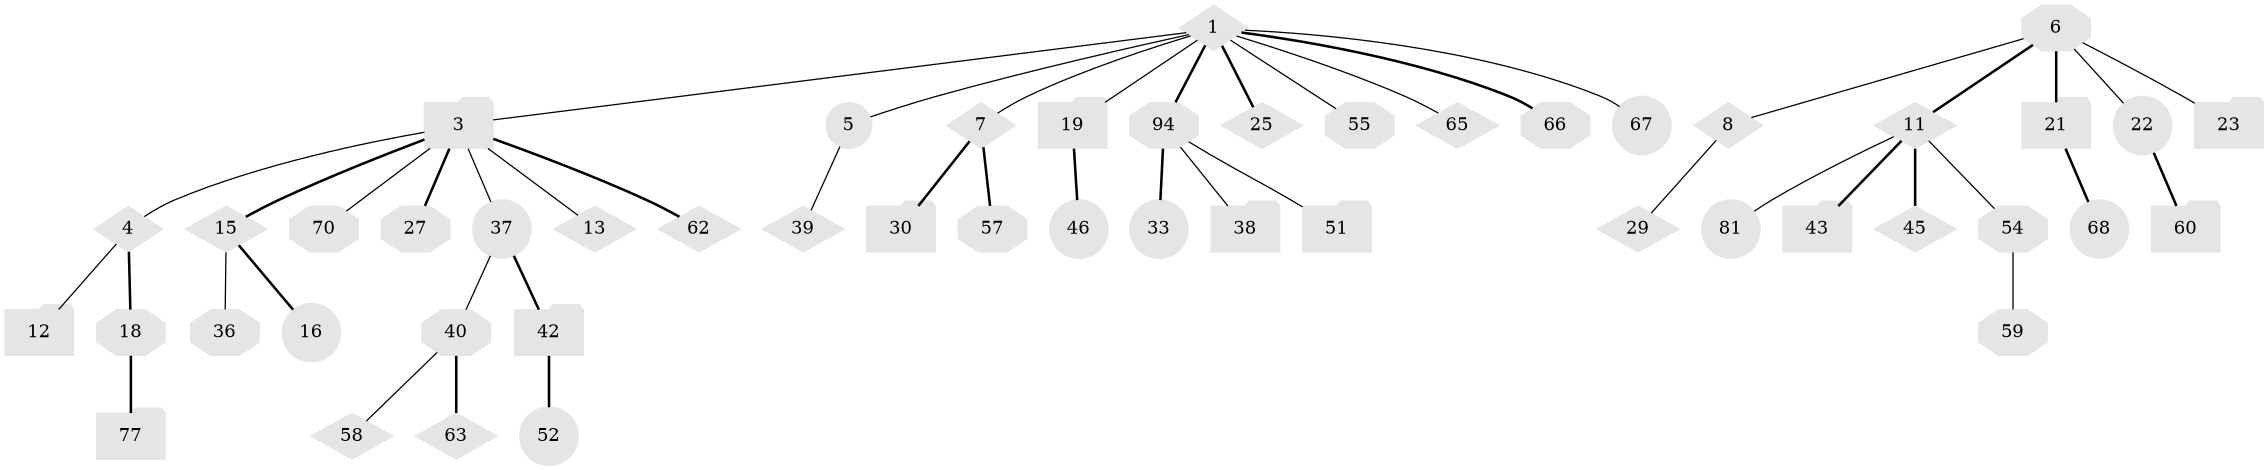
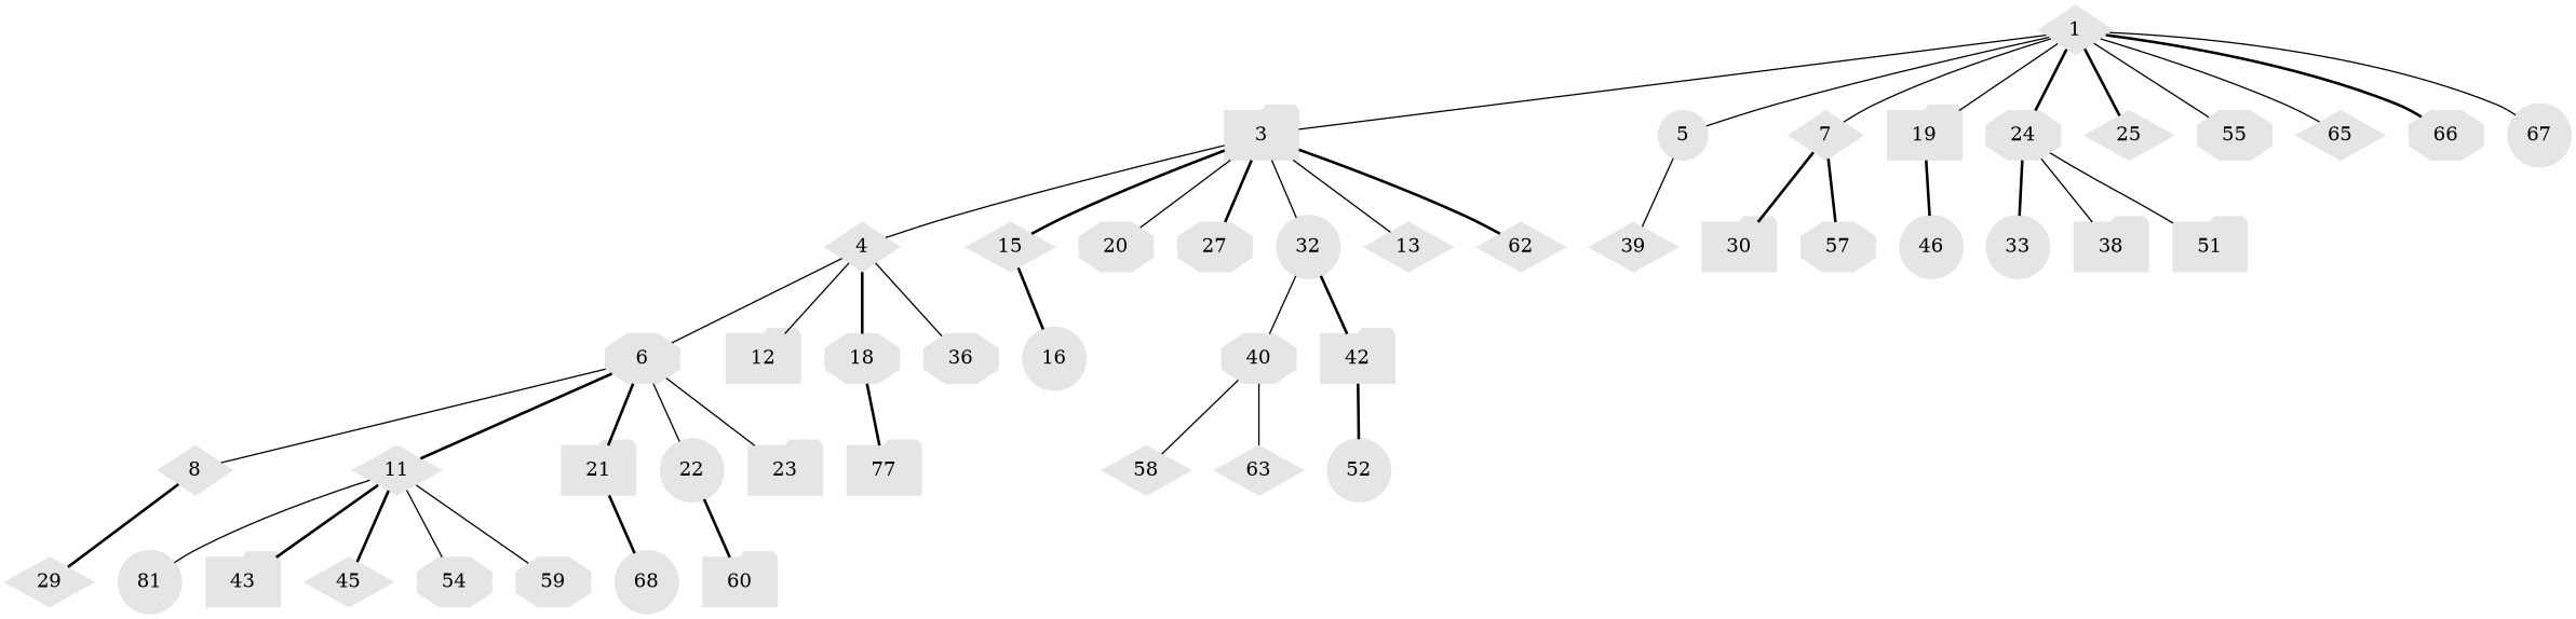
  graph {
    node [color=gray90 shape=diamond style=filled]
    edge [style=solid]
    1 [super="+2"]
    3 [shape=folder super="+17"]
    5 [shape=circle super="+37"]
    7 [super="+13"]
    19 [shape=folder super="+44"]
-   24 [shape=octagon super="+35" label=94]
+   24 [shape=octagon super="+35"]
    25
    55 [shape=octagon]
    65
    66 [shape=octagon]
    67 [shape=circle super="+71"]
    4 [super="+10"]
    15
-   20 [shape=octagon label=70]
+   20 [shape=octagon]
    27 [shape=octagon]
-   32 [shape=circle label=37]
+   32 [shape=circle]
    n17 [label=13]
    62 [super="+70"]
    39 [super="+64"]
    30 [shape=folder]
    57 [shape=octagon]
    46 [shape=circle]
    33 [shape=circle super="+49"]
    38 [shape=folder]
    51 [shape=folder]
    6 [shape=octagon super="+9"]
    12 [shape=folder]
    18 [shape=octagon]
    36 [shape=octagon super="+48"]
    16 [shape=circle super="+41"]
    40 [shape=octagon super="+56"]
    42 [shape=folder super="+61"]
    8 [super="+28"]
    11 [super="+14"]
    21 [shape=folder super="+34"]
    22 [shape=circle super="+50"]
    23 [shape=folder super="+26"]
    n38 [label=77 shape=folder]
    29
    n40 [label=81 shape=circle]
    43 [shape=folder]
    45
    54 [shape=octagon]
    59 [shape=octagon]
    68 [shape=circle]
    60 [shape=folder]
    58
    63 [super="+69"]
    52 [shape=circle]
    1 -- 3
    1 -- 5
    1 -- 7
    1 -- 19
    1 -- 24 [style=bold]
    1 -- 25 [style=bold]
    1 -- 55
    1 -- 65
    1 -- 66 [style=bold]
    1 -- 67
    3 -- 4
    3 -- 15 [style=bold]
    3 -- 20
    3 -- 27 [style=bold]
    3 -- 32
    3 -- n17
    3 -- 62 [style=bold]
    5 -- 39
    7 -- 30 [style=bold]
    7 -- 57 [style=bold]
    19 -- 46 [style=bold]
    24 -- 33 [style=bold]
    24 -- 38
    24 -- 51
+   4 -- 6
    4 -- 12
    4 -- 18 [style=bold]
-   15 -- 36
+   4 -- 36
    15 -- 16 [style=bold]
    32 -- 40
    32 -- 42 [style=bold]
    6 -- 8
    6 -- 11 [style=bold]
    6 -- 21 [style=bold]
    6 -- 22
    6 -- 23
    18 -- n38 [style=bold]
    40 -- 58
-   40 -- 63 [style=bold]
+   40 -- 63
    42 -- 52 [style=bold]
-   8 -- 29
+   8 -- 29 [style=bold]
    11 -- n40
    11 -- 43 [style=bold]
    11 -- 45 [style=bold]
    11 -- 54
-   54 -- 59
+   11 -- 59
    21 -- 68 [style=bold]
    22 -- 60 [style=bold]
  }
